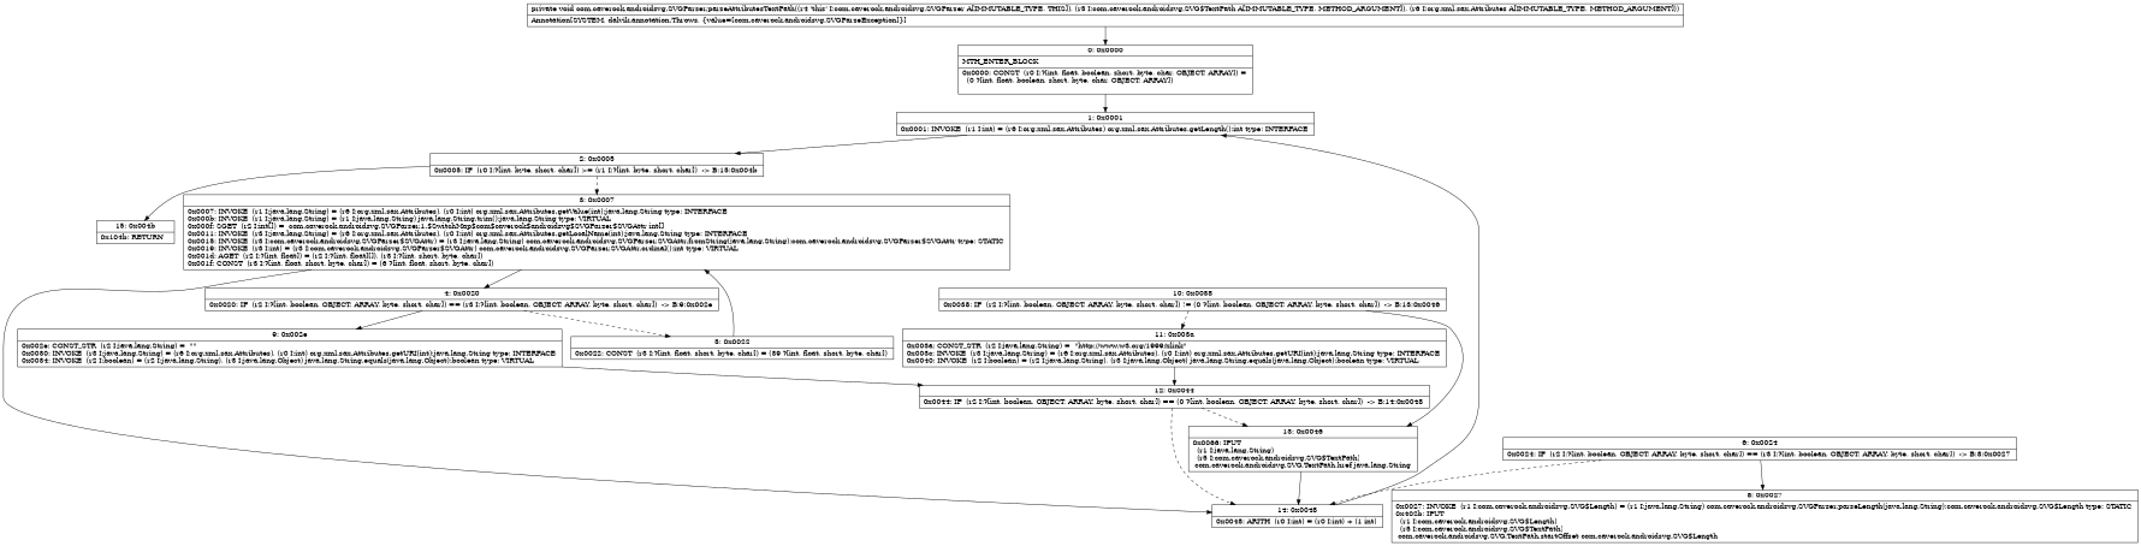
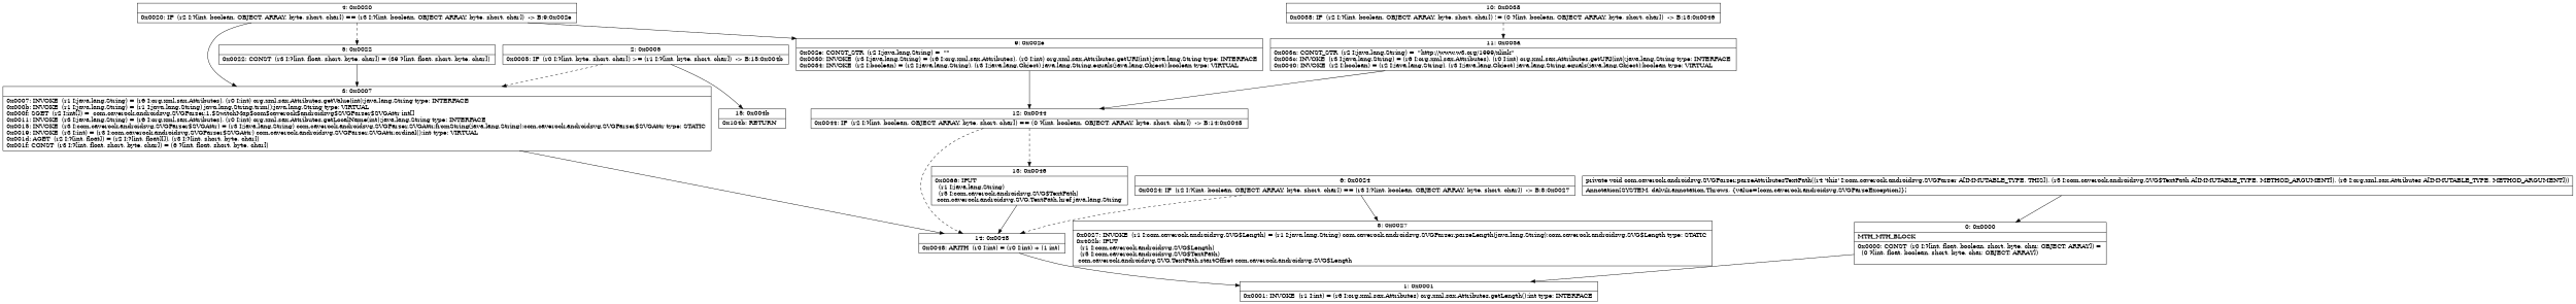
  digraph {
    node [shape=record]
-   n1 [label="{0\:\ 0x0000|MTH_ENTER_BLOCK\l|0x0000: CONST  (r0 I:?[int, float, boolean, short, byte, char, OBJECT, ARRAY]) = \l  (0 ?[int, float, boolean, short, byte, char, OBJECT, ARRAY])\l \l}"]
+   n1 [label="{0\:\ 0x0000|MTH_MTH_BLOCK\l|0x0000: CONST  (r0 I:?[int, float, boolean, short, byte, char, OBJECT, ARRAY]) = \l  (0 ?[int, float, boolean, short, byte, char, OBJECT, ARRAY])\l \l}"]
    n2 [label="{1\:\ 0x0001|0x0001: INVOKE  (r1 I:int) = (r6 I:org.xml.sax.Attributes) org.xml.sax.Attributes.getLength():int type: INTERFACE \l}"]
    n3 [label="{2\:\ 0x0005|0x0005: IF  (r0 I:?[int, byte, short, char]) \>= (r1 I:?[int, byte, short, char])  \-\> B:15:0x004b \l}"]
    n4 [label="{3\:\ 0x0007|0x0007: INVOKE  (r1 I:java.lang.String) = (r6 I:org.xml.sax.Attributes), (r0 I:int) org.xml.sax.Attributes.getValue(int):java.lang.String type: INTERFACE \l0x000b: INVOKE  (r1 I:java.lang.String) = (r1 I:java.lang.String) java.lang.String.trim():java.lang.String type: VIRTUAL \l0x000f: SGET  (r2 I:int[]) =  com.caverock.androidsvg.SVGParser.1.$SwitchMap$com$caverock$androidsvg$SVGParser$SVGAttr int[] \l0x0011: INVOKE  (r3 I:java.lang.String) = (r6 I:org.xml.sax.Attributes), (r0 I:int) org.xml.sax.Attributes.getLocalName(int):java.lang.String type: INTERFACE \l0x0015: INVOKE  (r3 I:com.caverock.androidsvg.SVGParser$SVGAttr) = (r3 I:java.lang.String) com.caverock.androidsvg.SVGParser.SVGAttr.fromString(java.lang.String):com.caverock.androidsvg.SVGParser$SVGAttr type: STATIC \l0x0019: INVOKE  (r3 I:int) = (r3 I:com.caverock.androidsvg.SVGParser$SVGAttr) com.caverock.androidsvg.SVGParser.SVGAttr.ordinal():int type: VIRTUAL \l0x001d: AGET  (r2 I:?[int, float]) = (r2 I:?[int, float][]), (r3 I:?[int, short, byte, char]) \l0x001f: CONST  (r3 I:?[int, float, short, byte, char]) = (6 ?[int, float, short, byte, char]) \l}"]
    n5 [label="{15\:\ 0x004b|0x104b: RETURN   \l}"]
    n6 [label="{4\:\ 0x0020|0x0020: IF  (r2 I:?[int, boolean, OBJECT, ARRAY, byte, short, char]) == (r3 I:?[int, boolean, OBJECT, ARRAY, byte, short, char])  \-\> B:9:0x002e \l}"]
    n7 [label="{14\:\ 0x0048|0x0048: ARITH  (r0 I:int) = (r0 I:int) + (1 int) \l}"]
    n8 [label="{5\:\ 0x0022|0x0022: CONST  (r3 I:?[int, float, short, byte, char]) = (39 ?[int, float, short, byte, char]) \l}"]
    n9 [label="{9\:\ 0x002e|0x002e: CONST_STR  (r2 I:java.lang.String) =  \"\" \l0x0030: INVOKE  (r3 I:java.lang.String) = (r6 I:org.xml.sax.Attributes), (r0 I:int) org.xml.sax.Attributes.getURI(int):java.lang.String type: INTERFACE \l0x0034: INVOKE  (r2 I:boolean) = (r2 I:java.lang.String), (r3 I:java.lang.Object) java.lang.String.equals(java.lang.Object):boolean type: VIRTUAL \l}"]
    n10 [label="{12\:\ 0x0044|0x0044: IF  (r2 I:?[int, boolean, OBJECT, ARRAY, byte, short, char]) == (0 ?[int, boolean, OBJECT, ARRAY, byte, short, char])  \-\> B:14:0x0048 \l}"]
    n11 [label="{6\:\ 0x0024|0x0024: IF  (r2 I:?[int, boolean, OBJECT, ARRAY, byte, short, char]) == (r3 I:?[int, boolean, OBJECT, ARRAY, byte, short, char])  \-\> B:8:0x0027 \l}"]
    n12 [label="{8\:\ 0x0027|0x0027: INVOKE  (r1 I:com.caverock.androidsvg.SVG$Length) = (r1 I:java.lang.String) com.caverock.androidsvg.SVGParser.parseLength(java.lang.String):com.caverock.androidsvg.SVG$Length type: STATIC \l0x402b: IPUT  \l  (r1 I:com.caverock.androidsvg.SVG$Length)\l  (r5 I:com.caverock.androidsvg.SVG$TextPath)\l com.caverock.androidsvg.SVG.TextPath.startOffset com.caverock.androidsvg.SVG$Length \l}"]
    n13 [label="{10\:\ 0x0038|0x0038: IF  (r2 I:?[int, boolean, OBJECT, ARRAY, byte, short, char]) != (0 ?[int, boolean, OBJECT, ARRAY, byte, short, char])  \-\> B:13:0x0046 \l}"]
    n14 [label="{11\:\ 0x003a|0x003a: CONST_STR  (r2 I:java.lang.String) =  \"http:\/\/www.w3.org\/1999\/xlink\" \l0x003c: INVOKE  (r3 I:java.lang.String) = (r6 I:org.xml.sax.Attributes), (r0 I:int) org.xml.sax.Attributes.getURI(int):java.lang.String type: INTERFACE \l0x0040: INVOKE  (r2 I:boolean) = (r2 I:java.lang.String), (r3 I:java.lang.Object) java.lang.String.equals(java.lang.Object):boolean type: VIRTUAL \l}"]
    n15 [label="{13\:\ 0x0046|0x0066: IPUT  \l  (r1 I:java.lang.String)\l  (r5 I:com.caverock.androidsvg.SVG$TextPath)\l com.caverock.androidsvg.SVG.TextPath.href java.lang.String \l}"]
    n16 [label="{private void com.caverock.androidsvg.SVGParser.parseAttributesTextPath((r4 'this' I:com.caverock.androidsvg.SVGParser A[IMMUTABLE_TYPE, THIS]), (r5 I:com.caverock.androidsvg.SVG$TextPath A[IMMUTABLE_TYPE, METHOD_ARGUMENT]), (r6 I:org.xml.sax.Attributes A[IMMUTABLE_TYPE, METHOD_ARGUMENT]))  | Annotation[SYSTEM, dalvik.annotation.Throws, \{value=[com.caverock.androidsvg.SVGParseException]\}]\l}"]
    n1 -> n2
-   n2 -> n3
    n3 -> n4 [style=dashed]
    n3 -> n5
-   n4 -> n6
+   n6 -> n4
    n4 -> n7
    n6 -> n8 [style=dashed]
    n6 -> n9
    n7 -> n2
    n8 -> n4
    n9 -> n10
    n10 -> n7 [style=dashed]
    n10 -> n15 [style=dashed]
    n11 -> n7 [style=dashed]
    n11 -> n12
    n13 -> n14 [style=dashed]
-   n13 -> n15
    n14 -> n10
    n15 -> n7
    n16 -> n1
  }
